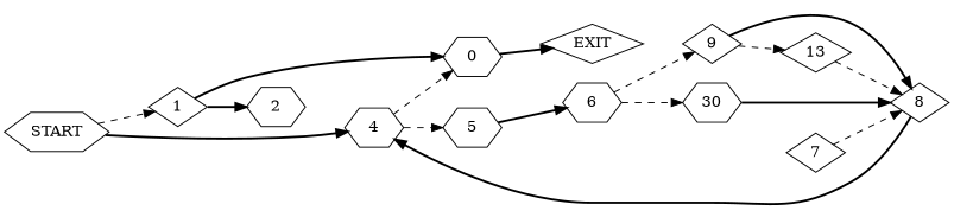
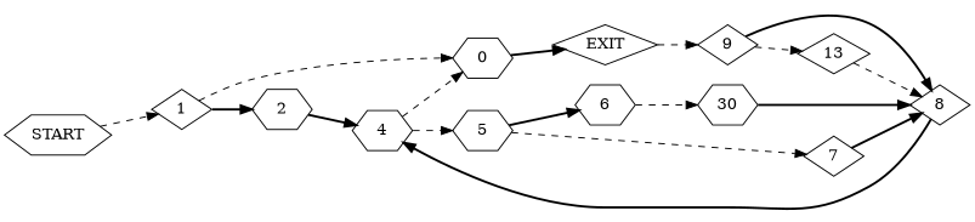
  digraph {
    rankdir=LR
    node [shape=hexagon]
    edge [style=bold]
    n1 [label=START]
    1 [shape=diamond]
    2
    n4 [label=0]
    n5 [label=EXIT shape=diamond]
    4
    5
    6
    7 [shape=diamond]
    9 [shape=diamond]
    n11 [label=30]
    8 [shape=diamond]
    n13 [label=13 shape=diamond]
    n1 -> 1 [style=dashed]
    1 -> 2
-   1 -> n4
-   n1 -> 4
+   1 -> n4 [style=dashed]
+   2 -> 4
    n4 -> n5
    4 -> n4 [style=dashed]
    4 -> 5 [style=dashed]
    5 -> 6
-   6 -> 9 [style=dashed]
+   5 -> 7 [style=dashed]
+   n5 -> 9 [style=dashed]
    6 -> n11 [style=dashed]
-   7 -> 8 [style=dashed]
+   7 -> 8
    9 -> 8
    9 -> n13 [style=dashed]
    n11 -> 8
    8 -> 4
    n13 -> 8 [style=dashed]
  }
